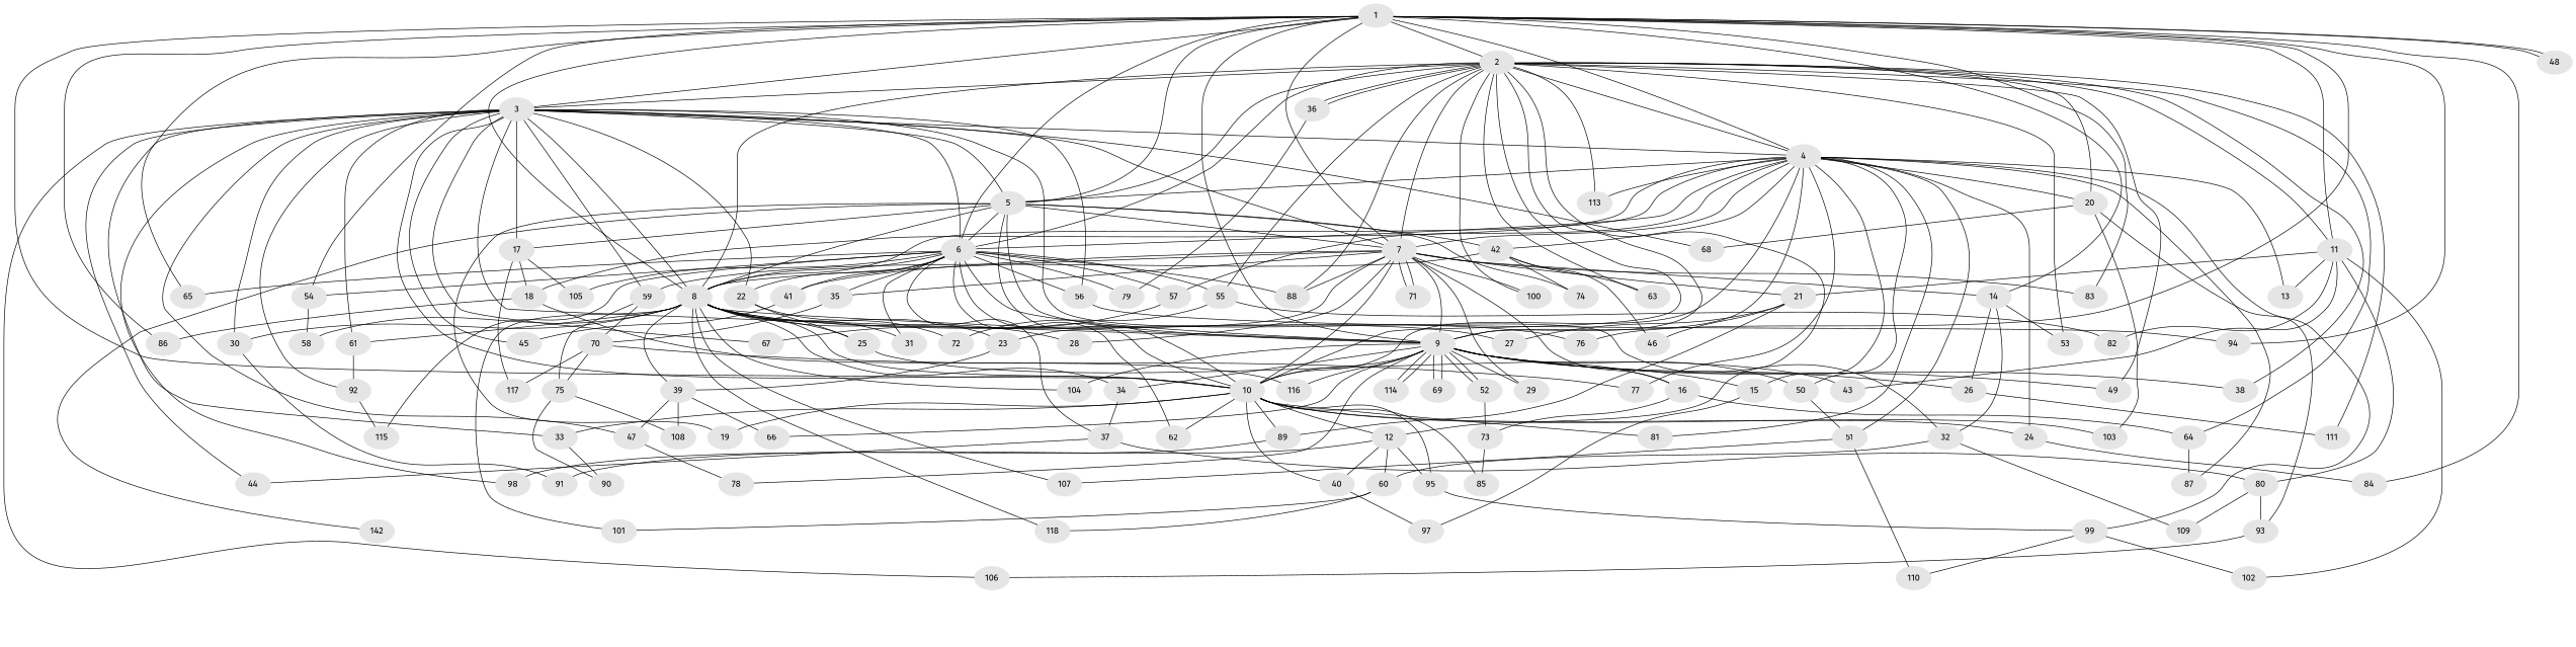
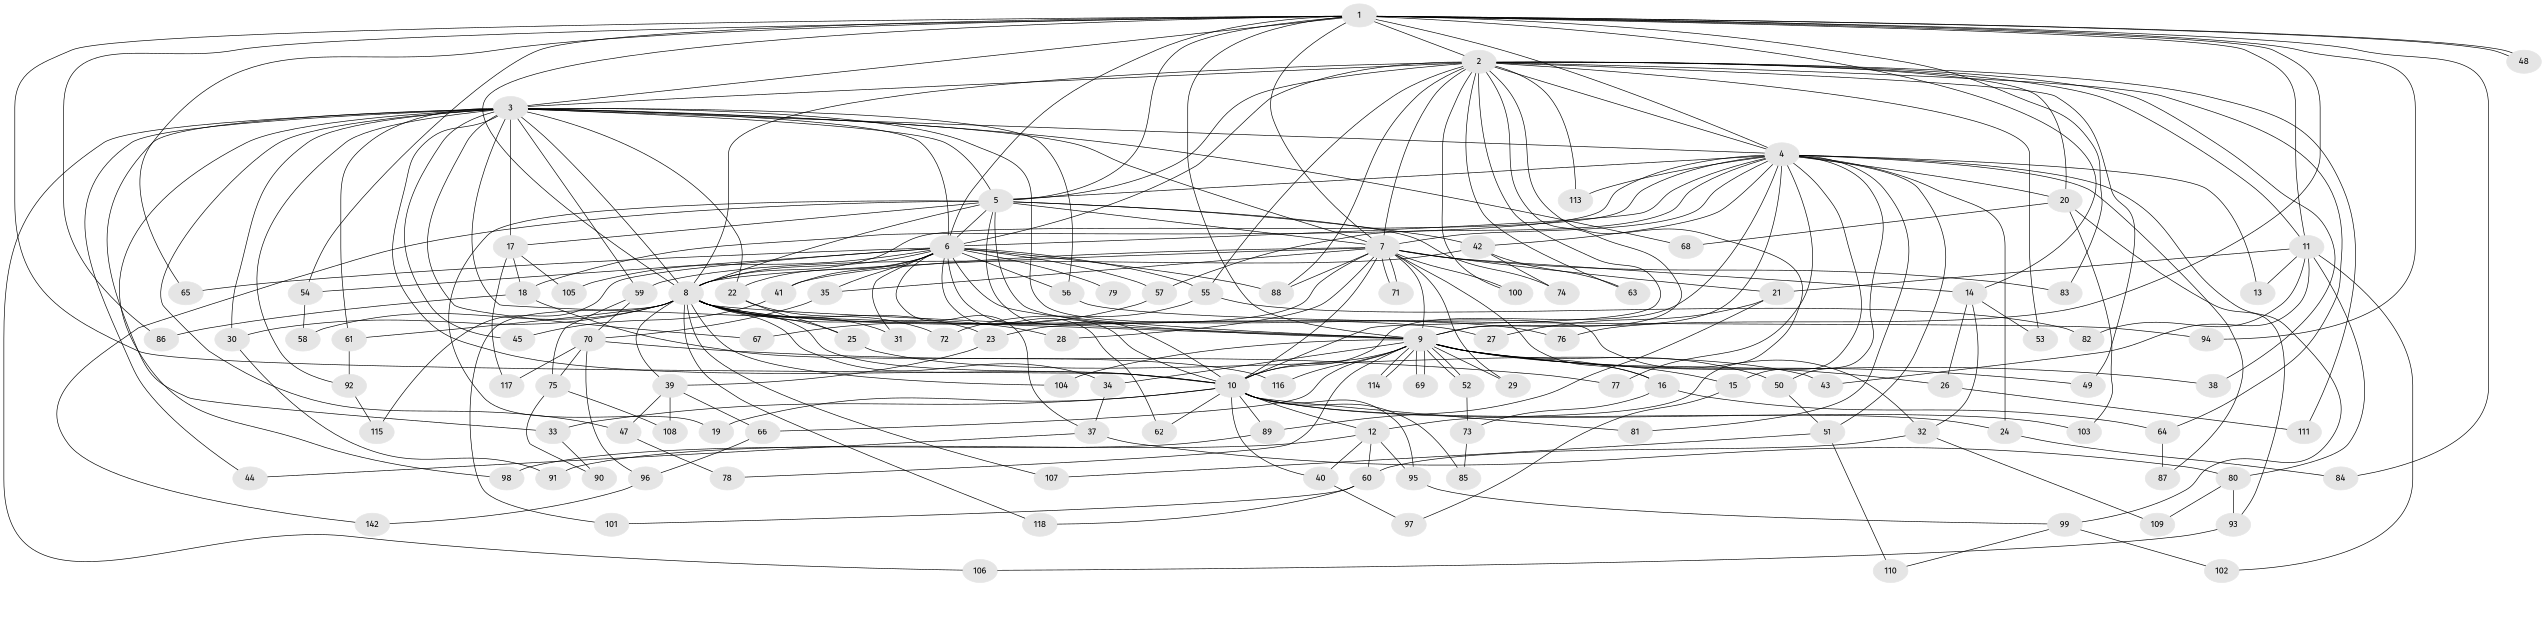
  graph {
    fontname="Fira Sans"
    node [color=gray90 fontname="Fira Sans" style=filled]
    edge [fontname="Fira Sans"]
    1
    2
    3
    4
    5
    6
    7
    8
    9
    10
    11
    14
    48
    54
    65
    76
    83
    84
    86
    94
    12
    20
-   36
    38
    49
    53
    55
    63
    64
    88
    100
    111
    113
    17
    22
    30
    32
    33
    44
    45
    47
    56
    59
    61
    67
    68
    92
    98
    106
    13
    15
    18
    24
    42
    50
    51
    57
    77
    81
    87
    99
    19
    74
    n64 [label=142]
    31
    35
    37
    41
    62
    79
    105
    115
    16
    21
    23
    28
    29
    71
    25
    27
    34
    39
    58
    101
    104
    107
    118
    26
    52
    66
    69
    78
    114
    116
    40
    85
    89
    95
    103
    43
    80
    82
    102
    60
    91
    93
    72
    117
    109
    90
    70
    75
    97
-   46
    110
    73
    108
+   96
    1 -- 2
    1 -- 3
    1 -- 4
    1 -- 5
    1 -- 6
    1 -- 7
    1 -- 8
    1 -- 9
    1 -- 10
    1 -- 11
    1 -- 14
    1 -- 48
    1 -- 48
    1 -- 54
    1 -- 65
    1 -- 76
    1 -- 83
    1 -- 84
    1 -- 86
    1 -- 94
    2 -- 3
    2 -- 4
    2 -- 5
    2 -- 6
    2 -- 7
    2 -- 8
    2 -- 9
    2 -- 10
    2 -- 11
    2 -- 12
    2 -- 20
-   2 -- 36
-   2 -- 36
    2 -- 38
    2 -- 49
    2 -- 53
    2 -- 55
    2 -- 63
    2 -- 64
    2 -- 88
    2 -- 100
    2 -- 111
    2 -- 113
    3 -- 4
    3 -- 5
    3 -- 6
    3 -- 7
    3 -- 8
    3 -- 9
    3 -- 10
    3 -- 17
    3 -- 22
    3 -- 30
    3 -- 32
    3 -- 33
    3 -- 44
    3 -- 45
    3 -- 47
    3 -- 56
    3 -- 59
    3 -- 61
    3 -- 67
    3 -- 68
    3 -- 92
    3 -- 98
    3 -- 106
    4 -- 5
    4 -- 6
    4 -- 7
    4 -- 8
    4 -- 9
    4 -- 10
    4 -- 20
    4 -- 113
    4 -- 13
    4 -- 15
    4 -- 18
    4 -- 24
    4 -- 42
    4 -- 50
    4 -- 51
    4 -- 57
    4 -- 77
    4 -- 81
    4 -- 87
    4 -- 99
    5 -- 6
    5 -- 7
    5 -- 8
    5 -- 9
    5 -- 10
    5 -- 17
    5 -- 42
    5 -- 19
    5 -- 74
    5 -- n64
    6 -- 8
    6 -- 9
    6 -- 10
    6 -- 54
    6 -- 65
    6 -- 55
    6 -- 88
    6 -- 22
    6 -- 56
    6 -- 57
    6 -- 31
    6 -- 35
    6 -- 37
    6 -- 41
    6 -- 62
    6 -- 79
    6 -- 105
    6 -- 115
    7 -- 8
    7 -- 9
    7 -- 10
    7 -- 14
    7 -- 83
    7 -- 88
    7 -- 100
    7 -- 35
    7 -- 41
    7 -- 16
    7 -- 21
    7 -- 23
    7 -- 28
    7 -- 29
    7 -- 71
    7 -- 71
    8 -- 9
    8 -- 10
    8 -- 76
    8 -- 30
    8 -- 61
    8 -- 31
    8 -- 23
    8 -- 28
    8 -- 25
    8 -- 27
    8 -- 34
    8 -- 39
    8 -- 58
    8 -- 101
    8 -- 104
    8 -- 107
    8 -- 118
    9 -- 10
    9 -- 38
    9 -- 49
    9 -- 15
    9 -- 50
    9 -- 16
    9 -- 29
    9 -- 34
    9 -- 104
    9 -- 26
    9 -- 52
    9 -- 52
    9 -- 66
    9 -- 69
    9 -- 69
    9 -- 78
    9 -- 114
    9 -- 114
    9 -- 116
    10 -- 12
    10 -- 33
    10 -- 24
    10 -- 81
    10 -- 19
    10 -- 62
    10 -- 40
    10 -- 85
    10 -- 89
    10 -- 95
    10 -- 103
    11 -- 13
    11 -- 21
    11 -- 43
    11 -- 80
    11 -- 82
    11 -- 102
    14 -- 53
    14 -- 32
    14 -- 26
    54 -- 58
    12 -- 40
    12 -- 95
    12 -- 60
    12 -- 91
    20 -- 68
    20 -- 103
    20 -- 93
-   36 -- 79
    55 -- 82
    55 -- 72
    64 -- 87
    17 -- 18
    17 -- 105
    17 -- 117
    22 -- 25
    22 -- 72
    30 -- 91
    32 -- 60
    32 -- 109
    33 -- 90
    47 -- 78
    56 -- 94
    59 -- 70
    59 -- 75
    61 -- 92
    92 -- 115
    15 -- 97
    18 -- 86
    18 -- 116
    24 -- 84
    42 -- 63
    42 -- 59
    42 -- 74
-   42 -- 46
    50 -- 51
    51 -- 107
    51 -- 110
    57 -- 67
    99 -- 102
    99 -- 110
    35 -- 70
    37 -- 44
    37 -- 80
    41 -- 45
    16 -- 64
    16 -- 73
    21 -- 27
    21 -- 89
-   21 -- 46
    23 -- 39
    25 -- 43
    34 -- 37
    39 -- 47
    39 -- 66
    39 -- 108
    26 -- 111
    52 -- 73
+   66 -- 96
    40 -- 97
    89 -- 98
    95 -- 99
    80 -- 93
    80 -- 109
    60 -- 101
    60 -- 118
    93 -- 106
    70 -- 77
    70 -- 117
    70 -- 75
+   70 -- 96
    75 -- 90
    75 -- 108
    73 -- 85
+   96 -- n64
  }
